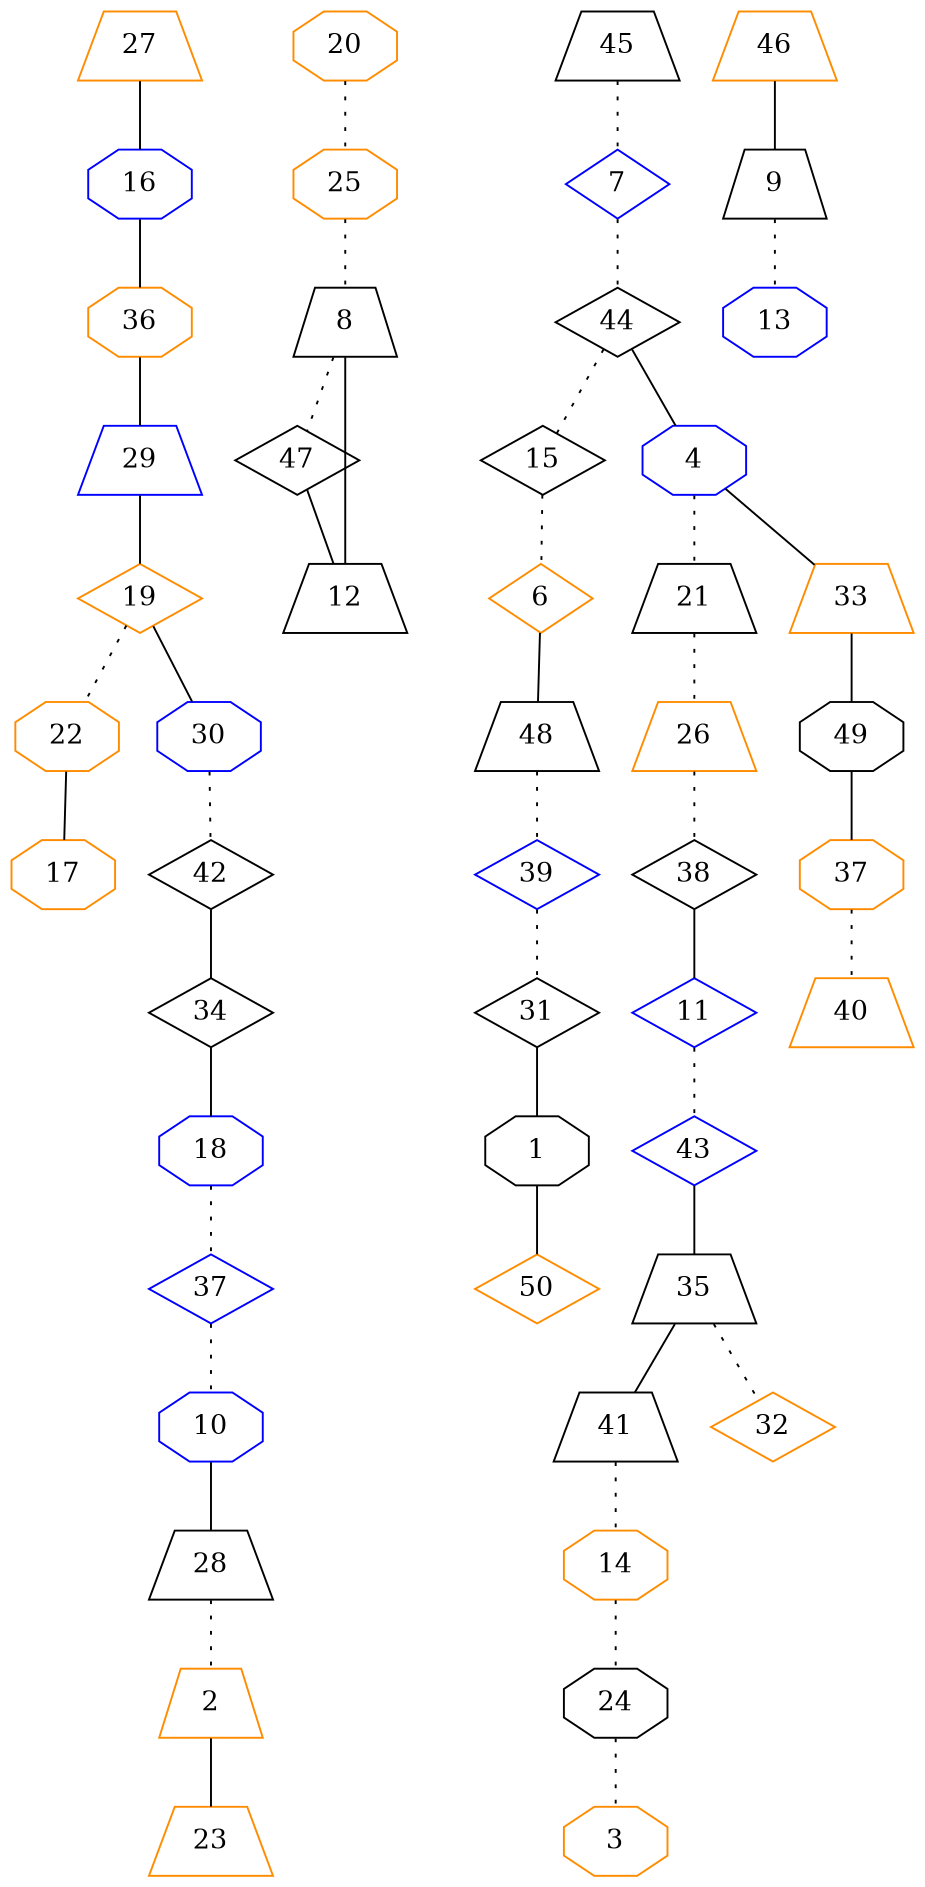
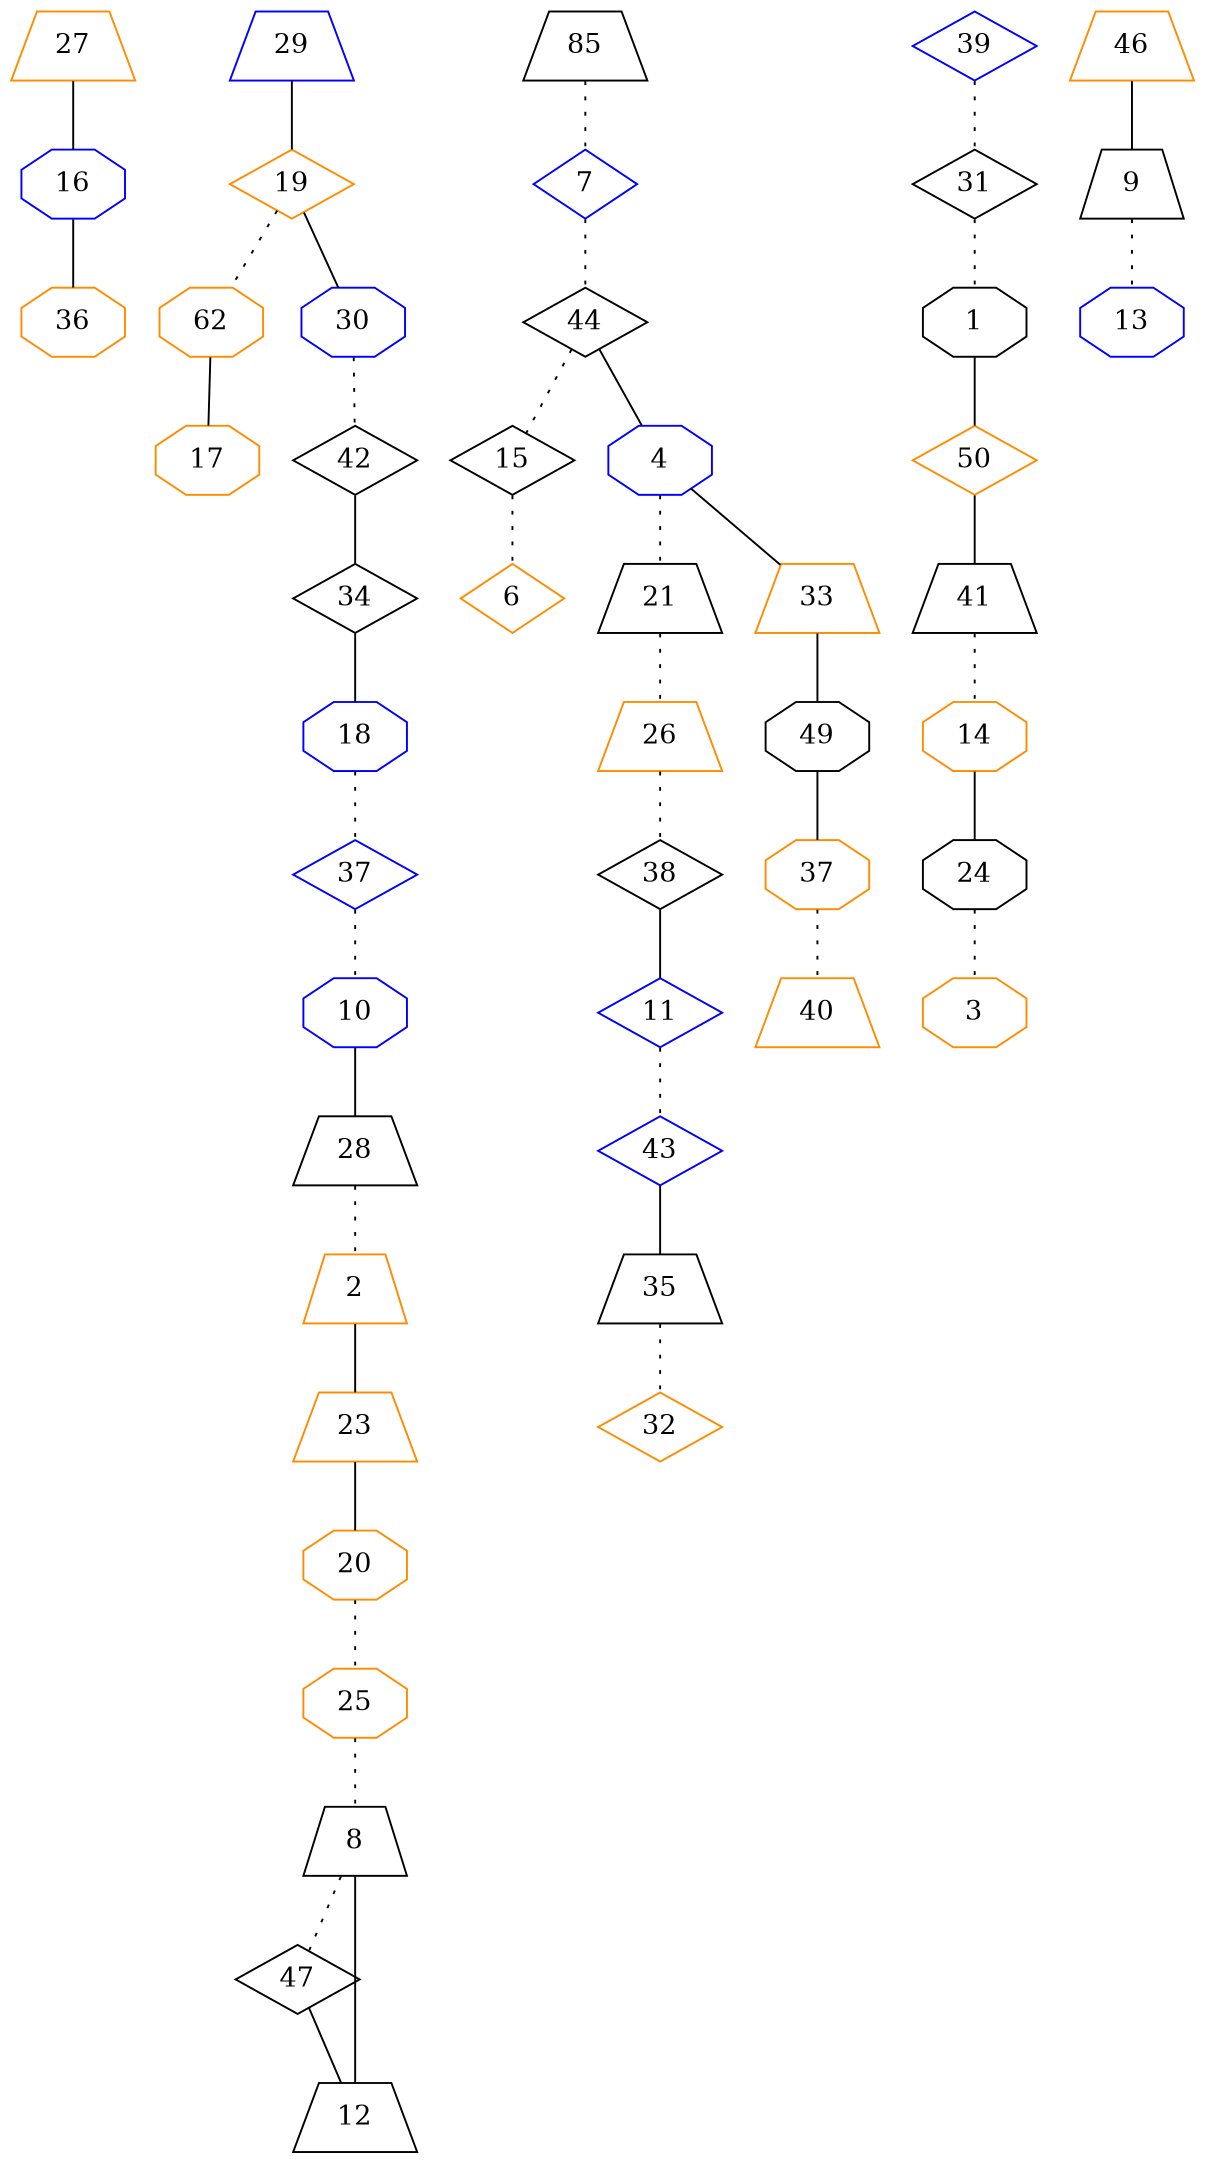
  graph {
    rankdir=UD
    splines=line
    node [color=darkorange shape=trapezium]
    edge [style=dotted]
    n1 [label=27]
    n2 [color=blue label=16 shape=octagon]
    n3 [label=36 shape=octagon]
    n4 [color=blue label=29]
    n5 [label=19 shape=diamond]
-   n6 [label=22 shape=octagon]
+   n6 [label=62 shape=octagon]
    n7 [color=blue label=30 shape=octagon]
    n8 [label=17 shape=octagon]
    n9 [color=black label=42 shape=diamond]
    n10 [color=black label=34 shape=diamond]
    n11 [color=blue label=18 shape=octagon]
    n12 [color=blue label=37 shape=diamond]
    n13 [color=blue label=10 shape=octagon]
    n14 [color=black label=28]
    n15 [label=2]
    n16 [label=23]
    n17 [label=20 shape=octagon]
    n18 [label=25 shape=octagon]
    n19 [color=black label=8]
    n20 [color=black label=47 shape=diamond]
    n21 [color=black label=12]
-   n22 [color=black label=45]
+   n22 [color=black label=85]
    n23 [color=blue label=7 shape=diamond]
    n24 [color=black label=44 shape=diamond]
    n25 [color=black label=15 shape=diamond]
    n26 [color=blue label=4 shape=octagon]
    n27 [label=6 shape=diamond]
    n28 [color=black label=21]
    n29 [label=33]
-   n30 [color=black label=48]
    n31 [color=blue label=39 shape=diamond]
    n32 [color=black label=31 shape=diamond]
    n33 [color=black label=1 shape=octagon]
    n34 [label=50 shape=diamond]
    n35 [color=black label=41]
    n36 [label=14 shape=octagon]
    n37 [color=black label=24 shape=octagon]
    n38 [label=3 shape=octagon]
    n39 [label=26]
    n40 [color=black label=49 shape=octagon]
    n41 [color=black label=38 shape=diamond]
    n42 [color=blue label=11 shape=diamond]
    n43 [color=blue label=43 shape=diamond]
    n44 [color=black label=35]
    n45 [label=32 shape=diamond]
    n46 [label=37 shape=octagon]
    n47 [label=40]
    n48 [label=46]
    n49 [color=black label=9]
    n50 [color=blue label=13 shape=octagon]
    n1 -- n2 [style=solid]
    n2 -- n3 [style=solid]
-   n3 -- n4 [style=solid]
    n4 -- n5 [style=solid]
    n5 -- n6
    n5 -- n7 [style=solid]
    n6 -- n8 [style=solid]
    n7 -- n9
    n9 -- n10 [style=solid]
    n10 -- n11 [style=solid]
    n11 -- n12
    n12 -- n13
    n13 -- n14 [style=solid]
    n14 -- n15
    n15 -- n16 [style=solid]
+   n16 -- n17 [style=solid]
    n17 -- n18
    n18 -- n19
    n19 -- n20
    n20 -- n21 [style=solid]
    n21 -- n19 [style=solid]
    n22 -- n23
    n23 -- n24
    n24 -- n25
    n24 -- n26 [style=solid]
    n25 -- n27
    n26 -- n28
    n26 -- n29 [style=solid]
-   n27 -- n30 [style=solid]
    n28 -- n39
    n29 -- n40 [style=solid]
-   n30 -- n31
    n31 -- n32
-   n32 -- n33 [style=solid]
+   n32 -- n33
    n33 -- n34 [style=solid]
-   n44 -- n35 [style=solid]
+   n34 -- n35 [style=solid]
    n35 -- n36
-   n36 -- n37
+   n36 -- n37 [style=solid]
    n37 -- n38
    n39 -- n41
    n40 -- n46 [style=solid]
    n41 -- n42 [style=solid]
    n42 -- n43
    n43 -- n44 [style=solid]
    n44 -- n45
    n46 -- n47
    n48 -- n49 [style=solid]
    n49 -- n50
  }
